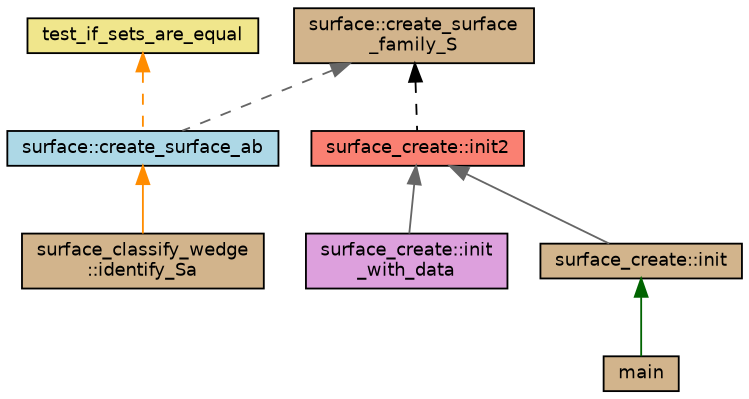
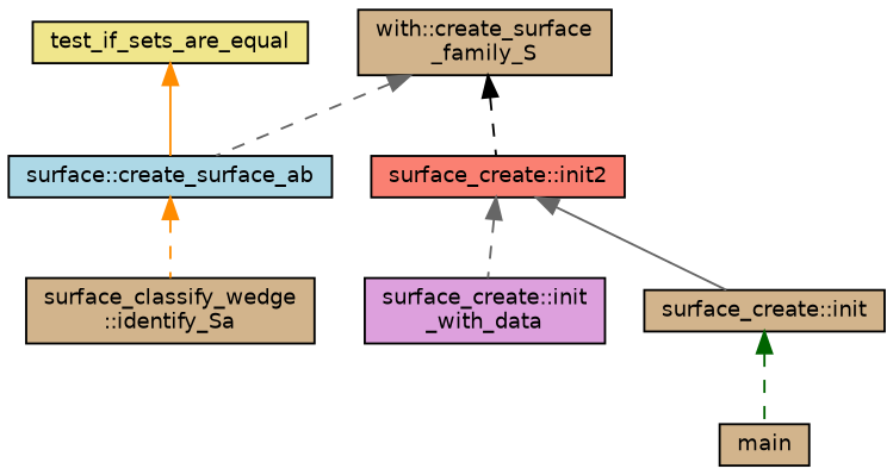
  digraph {
    rankdir=TB
    node [color=black fillcolor=tan fontname=Helvetica fontsize=10 shape=record style=filled]
    edge [color=gray40 dir=back fontname=Helvetica fontsize=10 labelfontname=Helvetica labelfontsize=10 style=solid]
    n1 [fillcolor=khaki fontcolor=black height=0.2 label=test_if_sets_are_equal width=0.4]
    n2 [fillcolor=lightblue height=0.2 label="surface::create_surface_ab" width=0.4]
    n3 [height=0.2 label="surface_classify_wedge\l::identify_Sa" width=0.4]
-   n4 [height=0.2 label="surface::create_surface\l_family_S" width=0.4]
+   n4 [height=0.2 label="with::create_surface\l_family_S" width=0.4]
    n5 [fillcolor=salmon height=0.2 label="surface_create::init2" width=0.4]
    n6 [fillcolor=plum height=0.2 label="surface_create::init\l_with_data" width=0.4]
    n7 [height=0.2 label="surface_create::init" width=0.4]
    n8 [height=0.2 label=main width=0.4]
-   n1 -> n2 [color=darkorange style=dashed]
-   n2 -> n3 [color=darkorange]
+   n1 -> n2 [color=darkorange]
+   n2 -> n3 [color=darkorange style=dashed]
    n4 -> n2 [style=dashed]
    n4 -> n5 [color=black style=dashed]
-   n5 -> n6
+   n5 -> n6 [style=dashed]
    n5 -> n7
-   n7 -> n8 [color=darkgreen]
+   n7 -> n8 [color=darkgreen style=dashed]
  }
